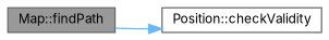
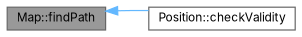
  digraph {
    rankdir=LR
    fontname=Inter
    node [fontname=Inter fontsize=10 shape=box style=filled]
    n1 [color=gray40 fillcolor=grey60 fontcolor=black height=0.2 label="Map::findPath" width=0.4]
    n2 [color=grey40 fillcolor=white height=0.2 label="Position::checkValidity" width=0.4]
-   n1 -> n2 [color=steelblue1 fontname=Inter fontsize=10 labelfontname=Helvetica labelfontsize=10 style=solid]
+   n2 -> n1 [color=steelblue1 fontname=Inter fontsize=10 labelfontname=Helvetica labelfontsize=10 style=solid]
  }
